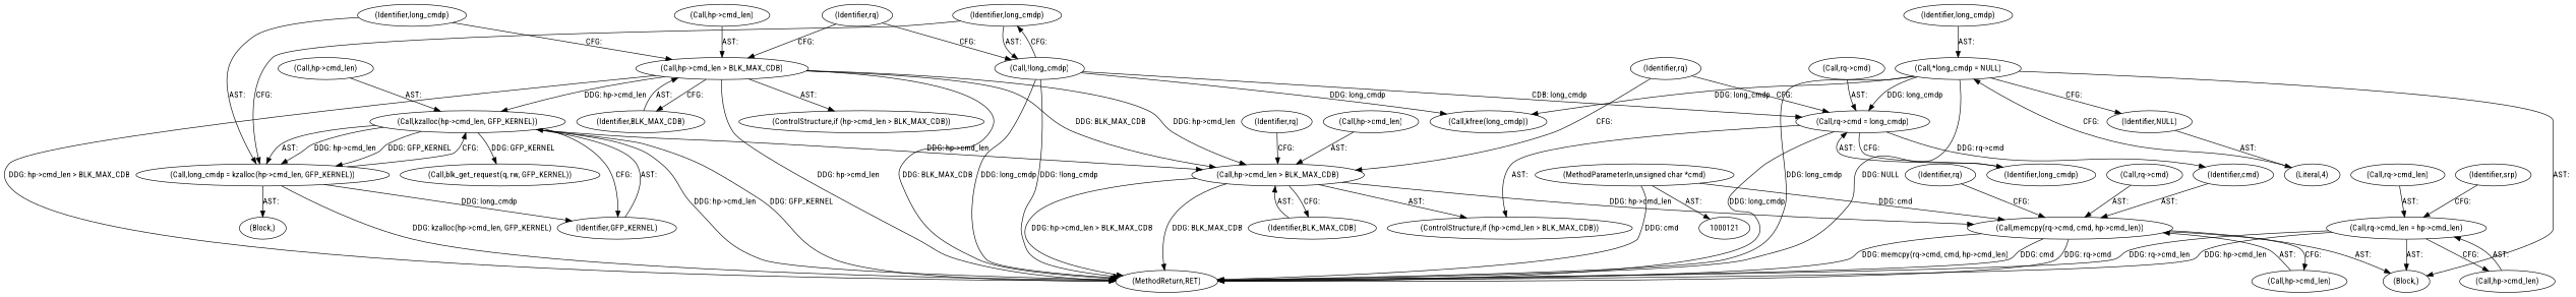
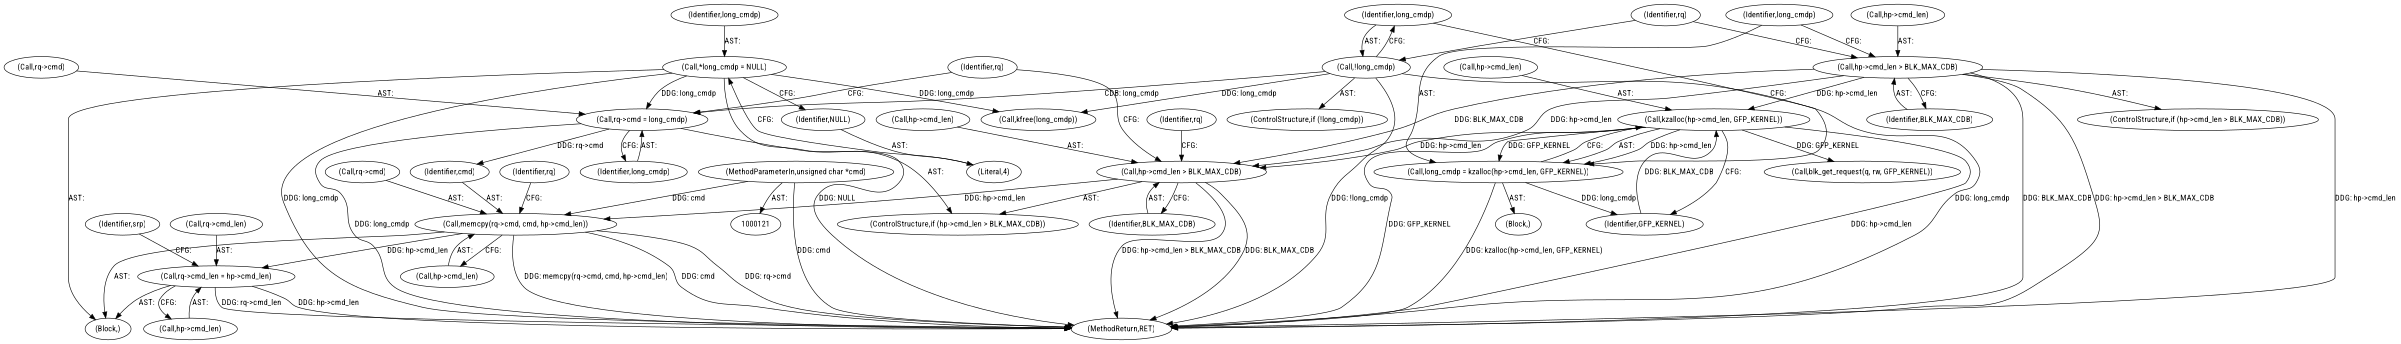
  digraph {
    fontname="Roboto Condensed"
    node [fontname="Roboto Condensed"]
    edge [fontname="Roboto Condensed"]
    n1 [label="(Call,memcpy(rq->cmd, cmd, hp->cmd_len))"]
    n2 [label="(Call,rq->cmd_len = hp->cmd_len)"]
    n3 [label="(MethodReturn,RET)"]
    n4 [label="(Call,hp->cmd_len)"]
    n5 [label="(Block,)"]
    n6 [label="(Call,hp->cmd_len)"]
    n7 [label="(Call,rq->cmd = long_cmdp)"]
    n8 [label="(ControlStructure,if (hp->cmd_len > BLK_MAX_CDB))"]
    n9 [label="(Identifier,long_cmdp)"]
    n10 [label="(Identifier,cmd)"]
    n11 [label="(Call,*long_cmdp = NULL)"]
    n12 [label="(Call,kfree(long_cmdp))"]
    n13 [label="(Identifier,NULL)"]
    n14 [label="(Literal,4)"]
    n15 [label="(Call,!long_cmdp)"]
    n16 [label="(Identifier,long_cmdp)"]
+   n17 [label="(ControlStructure,if (!long_cmdp))"]
    n18 [label="(Call,long_cmdp = kzalloc(hp->cmd_len, GFP_KERNEL))"]
    n19 [label="(Call,kzalloc(hp->cmd_len, GFP_KERNEL))"]
    n20 [label="(Block,)"]
    n21 [label="(Identifier,GFP_KERNEL)"]
    n22 [label="(Call,hp->cmd_len > BLK_MAX_CDB)"]
    n23 [label="(Call,blk_get_request(q, rw, GFP_KERNEL))"]
    n24 [label="(Identifier,BLK_MAX_CDB)"]
    n25 [label="(Call,hp->cmd_len > BLK_MAX_CDB)"]
    n26 [label="(ControlStructure,if (hp->cmd_len > BLK_MAX_CDB))"]
    n27 [label="(Identifier,BLK_MAX_CDB)"]
    n28 [label="(MethodParameterIn,unsigned char *cmd)"]
    n29 [label=1000121]
    n30 [label="(Identifier,srp)"]
    n31 [label="(Identifier,long_cmdp)"]
    n32 [label="(Call,rq->cmd)"]
    n33 [label="(Call,hp->cmd_len)"]
    n34 [label="(Identifier,rq)"]
    n35 [label="(Identifier,rq)"]
    n36 [label="(Identifier,rq)"]
    n37 [label="(Identifier,rq)"]
    n38 [label="(Call,hp->cmd_len)"]
    n39 [label="(Call,rq->cmd_len)"]
    n40 [label="(Call,hp->cmd_len)"]
    n41 [label="(Call,rq->cmd)"]
    n42 [label="(Identifier,long_cmdp)"]
+   n1 -> n2 [label="DDG: hp->cmd_len"]
    n1 -> n3 [label="DDG: rq->cmd"]
    n1 -> n3 [label="DDG: memcpy(rq->cmd, cmd, hp->cmd_len)"]
    n1 -> n3 [label="DDG: cmd"]
    n1 -> n4 [label="CFG: "]
    n1 -> n5 [label="AST: "]
    n2 -> n3 [label="DDG: hp->cmd_len"]
    n2 -> n3 [label="DDG: rq->cmd_len"]
    n2 -> n5 [label="AST: "]
    n2 -> n6 [label="CFG: "]
    n4 -> n1 [label="AST: "]
    n6 -> n2 [label="AST: "]
    n7 -> n3 [label="DDG: long_cmdp"]
    n7 -> n8 [label="AST: "]
    n7 -> n9 [label="CFG: "]
    n7 -> n10 [label="DDG: rq->cmd"]
    n9 -> n7 [label="AST: "]
    n10 -> n1 [label="AST: "]
    n11 -> n3 [label="DDG: long_cmdp"]
    n11 -> n3 [label="DDG: NULL"]
    n11 -> n5 [label="AST: "]
    n11 -> n7 [label="DDG: long_cmdp"]
    n11 -> n12 [label="DDG: long_cmdp"]
    n11 -> n13 [label="CFG: "]
    n13 -> n14 [label="AST: "]
    n14 -> n11 [label="CFG: "]
    n15 -> n3 [label="DDG: long_cmdp"]
    n15 -> n3 [label="DDG: !long_cmdp"]
    n15 -> n7 [label="CDB: long_cmdp"]
    n15 -> n12 [label="DDG: long_cmdp"]
    n15 -> n16 [label="CFG: "]
+   n15 -> n17 [label="AST: "]
    n16 -> n15 [label="AST: "]
    n16 -> n18 [label="CFG: "]
    n18 -> n3 [label="DDG: kzalloc(hp->cmd_len, GFP_KERNEL)"]
    n18 -> n19 [label="CFG: "]
    n18 -> n20 [label="AST: "]
    n18 -> n21 [label="DDG: long_cmdp"]
    n19 -> n3 [label="DDG: hp->cmd_len"]
    n19 -> n3 [label="DDG: GFP_KERNEL"]
    n19 -> n18 [label="AST: "]
    n19 -> n18 [label="DDG: hp->cmd_len"]
    n19 -> n18 [label="DDG: GFP_KERNEL"]
    n19 -> n21 [label="CFG: "]
    n19 -> n22 [label="DDG: hp->cmd_len"]
    n19 -> n23 [label="DDG: GFP_KERNEL"]
-   n21 -> n19 [label="AST: "]
+   n21 -> n19 [label="DDG: BLK_MAX_CDB"]
    n22 -> n1 [label="DDG: hp->cmd_len"]
    n22 -> n3 [label="DDG: hp->cmd_len > BLK_MAX_CDB"]
    n22 -> n3 [label="DDG: BLK_MAX_CDB"]
    n22 -> n8 [label="AST: "]
    n22 -> n24 [label="CFG: "]
    n24 -> n22 [label="AST: "]
    n25 -> n3 [label="DDG: BLK_MAX_CDB"]
    n25 -> n3 [label="DDG: hp->cmd_len > BLK_MAX_CDB"]
    n25 -> n3 [label="DDG: hp->cmd_len"]
    n25 -> n19 [label="DDG: hp->cmd_len"]
    n25 -> n22 [label="DDG: hp->cmd_len"]
    n25 -> n22 [label="DDG: BLK_MAX_CDB"]
    n25 -> n26 [label="AST: "]
    n25 -> n27 [label="CFG: "]
    n27 -> n25 [label="AST: "]
    n28 -> n1 [label="DDG: cmd"]
    n28 -> n3 [label="DDG: cmd"]
    n28 -> n29 [label="AST: "]
    n30 -> n2 [label="CFG: "]
    n31 -> n18 [label="AST: "]
    n31 -> n25 [label="CFG: "]
    n32 -> n7 [label="AST: "]
    n33 -> n19 [label="AST: "]
    n34 -> n15 [label="CFG: "]
    n34 -> n25 [label="CFG: "]
    n35 -> n22 [label="CFG: "]
    n36 -> n7 [label="CFG: "]
    n36 -> n22 [label="CFG: "]
    n37 -> n1 [label="CFG: "]
    n38 -> n22 [label="AST: "]
    n39 -> n2 [label="AST: "]
    n40 -> n25 [label="AST: "]
    n41 -> n1 [label="AST: "]
    n42 -> n11 [label="AST: "]
  }
